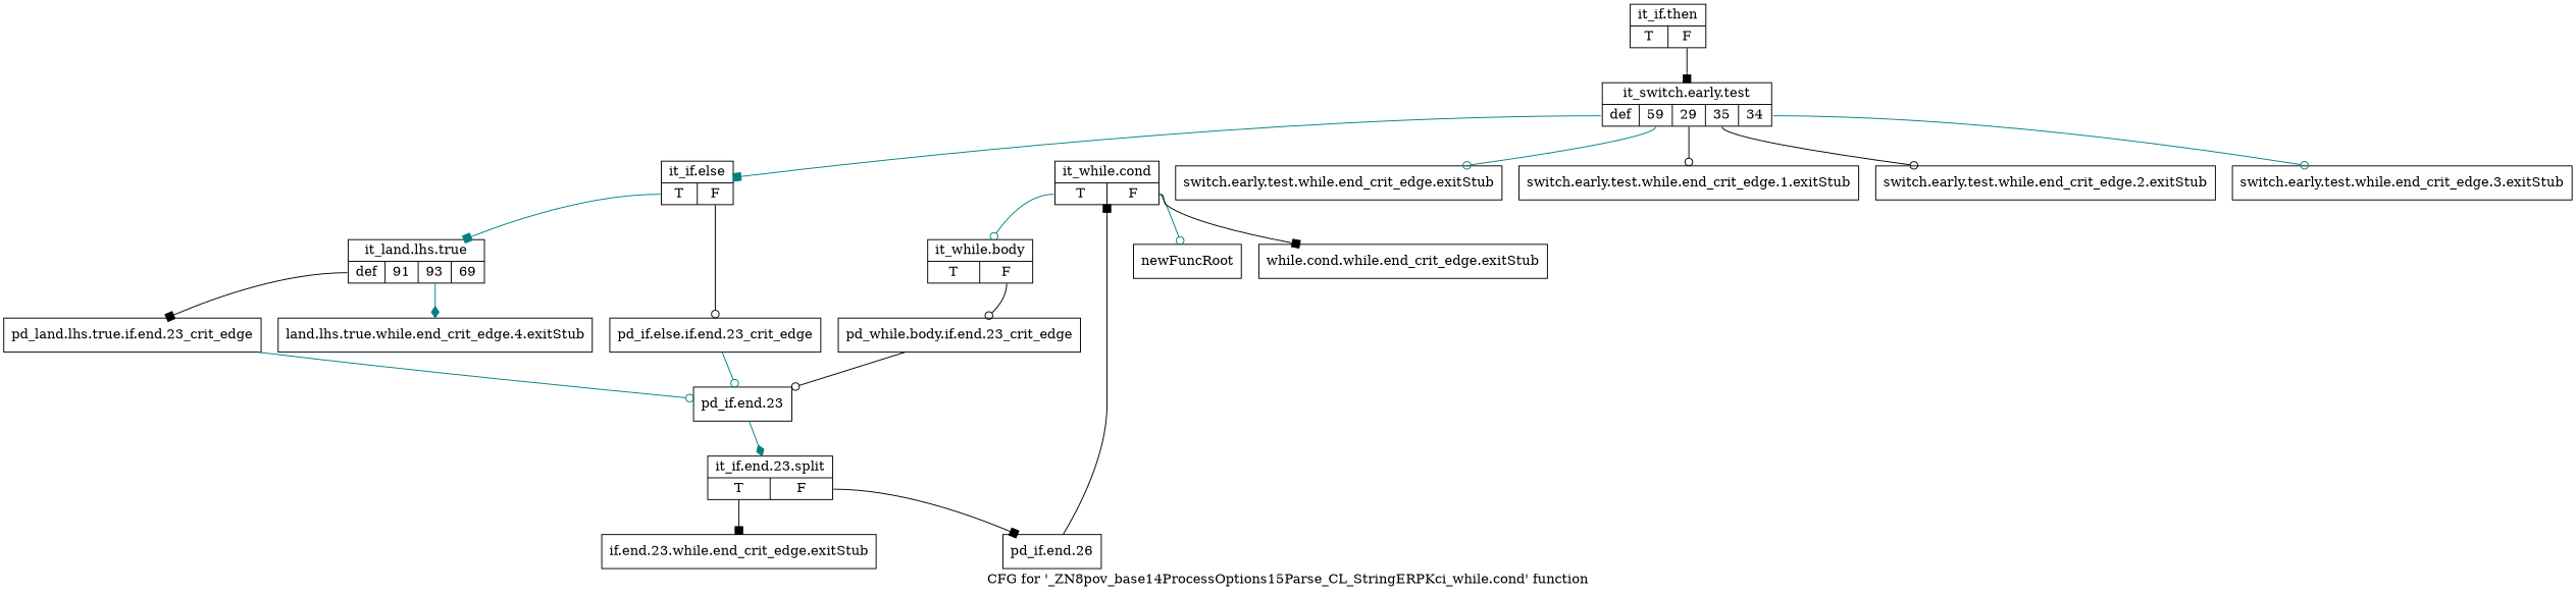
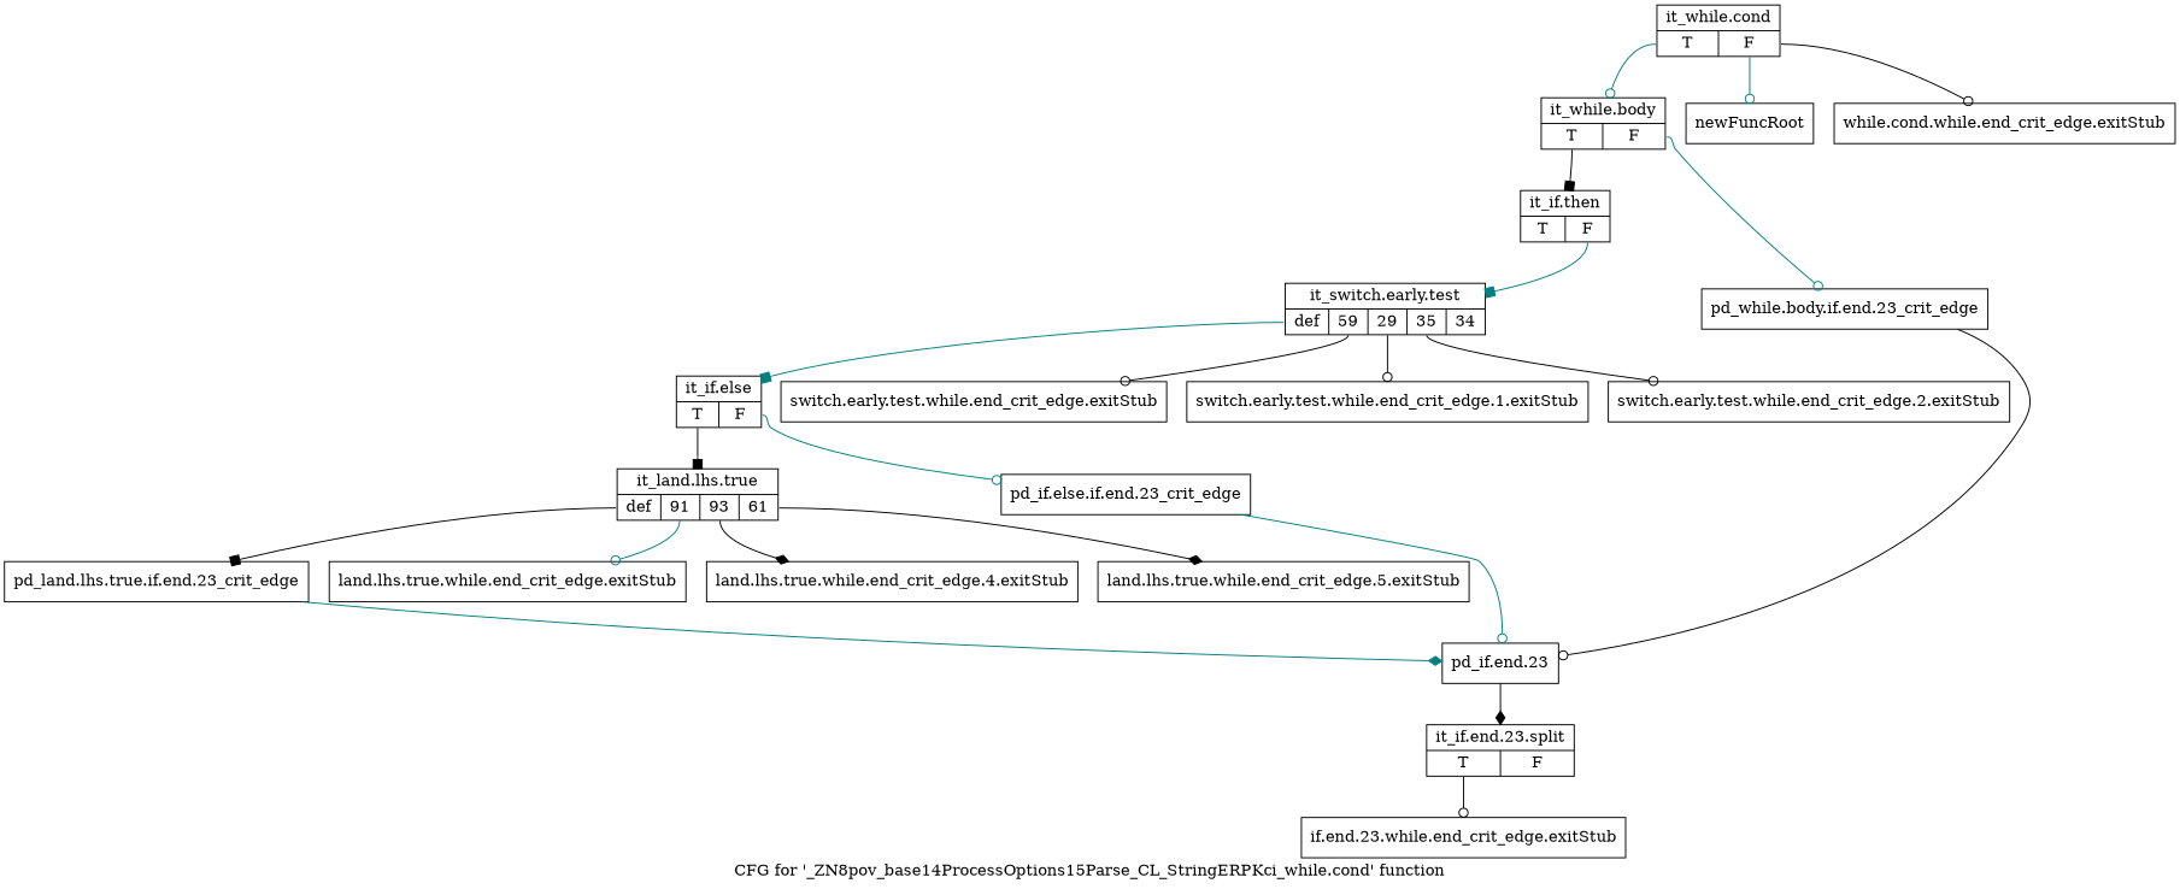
  digraph {
    label="CFG for '_ZN8pov_base14ProcessOptions15Parse_CL_StringERPKci_while.cond' function"
    node [shape=record]
    edge [arrowhead=odot color=black tailport=s1]
    n1 [label="{newFuncRoot}"]
    n2 [label="{it_while.cond|{<s0>T|<s1>F}}"]
    n3 [label="{while.cond.while.end_crit_edge.exitStub}"]
    n4 [label="{it_while.body|{<s0>T|<s1>F}}"]
    n5 [label="{it_if.then|{<s0>T|<s1>F}}"]
    n6 [label="{pd_while.body.if.end.23_crit_edge}"]
    n7 [label="{switch.early.test.while.end_crit_edge.exitStub}"]
    n8 [label="{switch.early.test.while.end_crit_edge.1.exitStub}"]
    n9 [label="{switch.early.test.while.end_crit_edge.2.exitStub}"]
-   n10 [label="{switch.early.test.while.end_crit_edge.3.exitStub}"]
+   n11 [label="{land.lhs.true.while.end_crit_edge.exitStub}"]
    n12 [label="{land.lhs.true.while.end_crit_edge.4.exitStub}"]
+   n13 [label="{land.lhs.true.while.end_crit_edge.5.exitStub}"]
    n14 [label="{if.end.23.while.end_crit_edge.exitStub}"]
    n15 [label="{it_switch.early.test|{<s0>def|<s1>59|<s2>29|<s3>35|<s4>34}}"]
    n16 [label="{pd_if.end.23}"]
    n17 [label="{it_if.else|{<s0>T|<s1>F}}"]
    n18 [label="{it_if.end.23.split|{<s0>T|<s1>F}}"]
-   n19 [label="{pd_if.end.26}"]
-   n20 [label="{it_land.lhs.true|{<s0>def|<s1>91|<s2>93|<s3>69}}"]
+   n20 [label="{it_land.lhs.true|{<s0>def|<s1>91|<s2>93|<s3>61}}"]
    n21 [label="{pd_if.else.if.end.23_crit_edge}"]
    n22 [label="{pd_land.lhs.true.if.end.23_crit_edge}"]
    n2 -> n1 [color=teal]
-   n2 -> n3 [arrowhead=box]
+   n2 -> n3
    n2 -> n4 [color=teal tailport=s0]
-   n4 -> n6
-   n5 -> n15 [arrowhead=box]
+   n4 -> n5 [arrowhead=box tailport=s0]
+   n4 -> n6 [color=teal]
+   n5 -> n15 [arrowhead=box color=teal]
    n6 -> n16
-   n15 -> n7 [color=teal]
+   n15 -> n7
    n15 -> n8 [tailport=s2]
    n15 -> n9 [tailport=s3]
-   n15 -> n10 [color=teal tailport=s4]
    n15 -> n17 [arrowhead=box color=teal tailport=s0]
-   n16 -> n18 [arrowhead=diamond color=teal]
-   n17 -> n20 [arrowhead=box color=teal tailport=s0]
-   n17 -> n21
-   n18 -> n14 [arrowhead=box tailport=s0]
-   n18 -> n19 [arrowhead=box]
-   n19 -> n2 [arrowhead=box]
-   n20 -> n12 [arrowhead=diamond color=teal tailport=s2]
+   n16 -> n18 [arrowhead=diamond]
+   n17 -> n20 [arrowhead=box tailport=s0]
+   n17 -> n21 [color=teal]
+   n18 -> n14 [tailport=s0]
+   n20 -> n11 [color=teal]
+   n20 -> n12 [arrowhead=diamond tailport=s2]
+   n20 -> n13 [arrowhead=diamond tailport=s3]
    n20 -> n22 [arrowhead=box tailport=s0]
    n21 -> n16 [color=teal]
-   n22 -> n16 [color=teal]
+   n22 -> n16 [arrowhead=diamond color=teal]
  }
